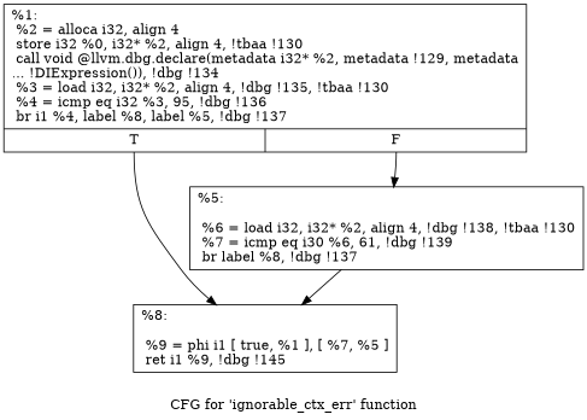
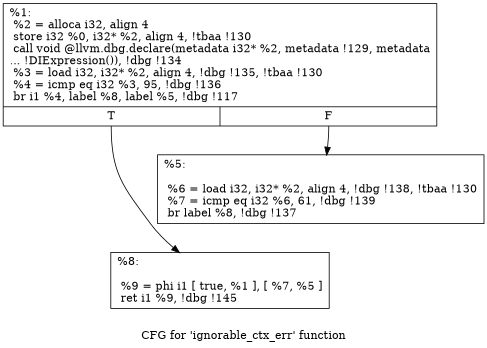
  digraph {
    label="CFG for 'ignorable_ctx_err' function"
    node [shape=record]
-   n1 [label="{%1:\l  %2 = alloca i32, align 4\l  store i32 %0, i32* %2, align 4, !tbaa !130\l  call void @llvm.dbg.declare(metadata i32* %2, metadata !129, metadata\l... !DIExpression()), !dbg !134\l  %3 = load i32, i32* %2, align 4, !dbg !135, !tbaa !130\l  %4 = icmp eq i32 %3, 95, !dbg !136\l  br i1 %4, label %8, label %5, !dbg !137\l|{<s0>T|<s1>F}}"]
+   n1 [label="{%1:\l  %2 = alloca i32, align 4\l  store i32 %0, i32* %2, align 4, !tbaa !130\l  call void @llvm.dbg.declare(metadata i32* %2, metadata !129, metadata\l... !DIExpression()), !dbg !134\l  %3 = load i32, i32* %2, align 4, !dbg !135, !tbaa !130\l  %4 = icmp eq i32 %3, 95, !dbg !136\l  br i1 %4, label %8, label %5, !dbg !117\l|{<s0>T|<s1>F}}"]
    n2 [label="{%8:\l\l  %9 = phi i1 [ true, %1 ], [ %7, %5 ]\l  ret i1 %9, !dbg !145\l}"]
-   n3 [label="{%5:\l\l  %6 = load i32, i32* %2, align 4, !dbg !138, !tbaa !130\l  %7 = icmp eq i30 %6, 61, !dbg !139\l  br label %8, !dbg !137\l}"]
+   n3 [label="{%5:\l\l  %6 = load i32, i32* %2, align 4, !dbg !138, !tbaa !130\l  %7 = icmp eq i32 %6, 61, !dbg !139\l  br label %8, !dbg !137\l}"]
    n1 -> n2 [tailport=s0]
    n1 -> n3 [tailport=s1]
-   n3 -> n2
  }
